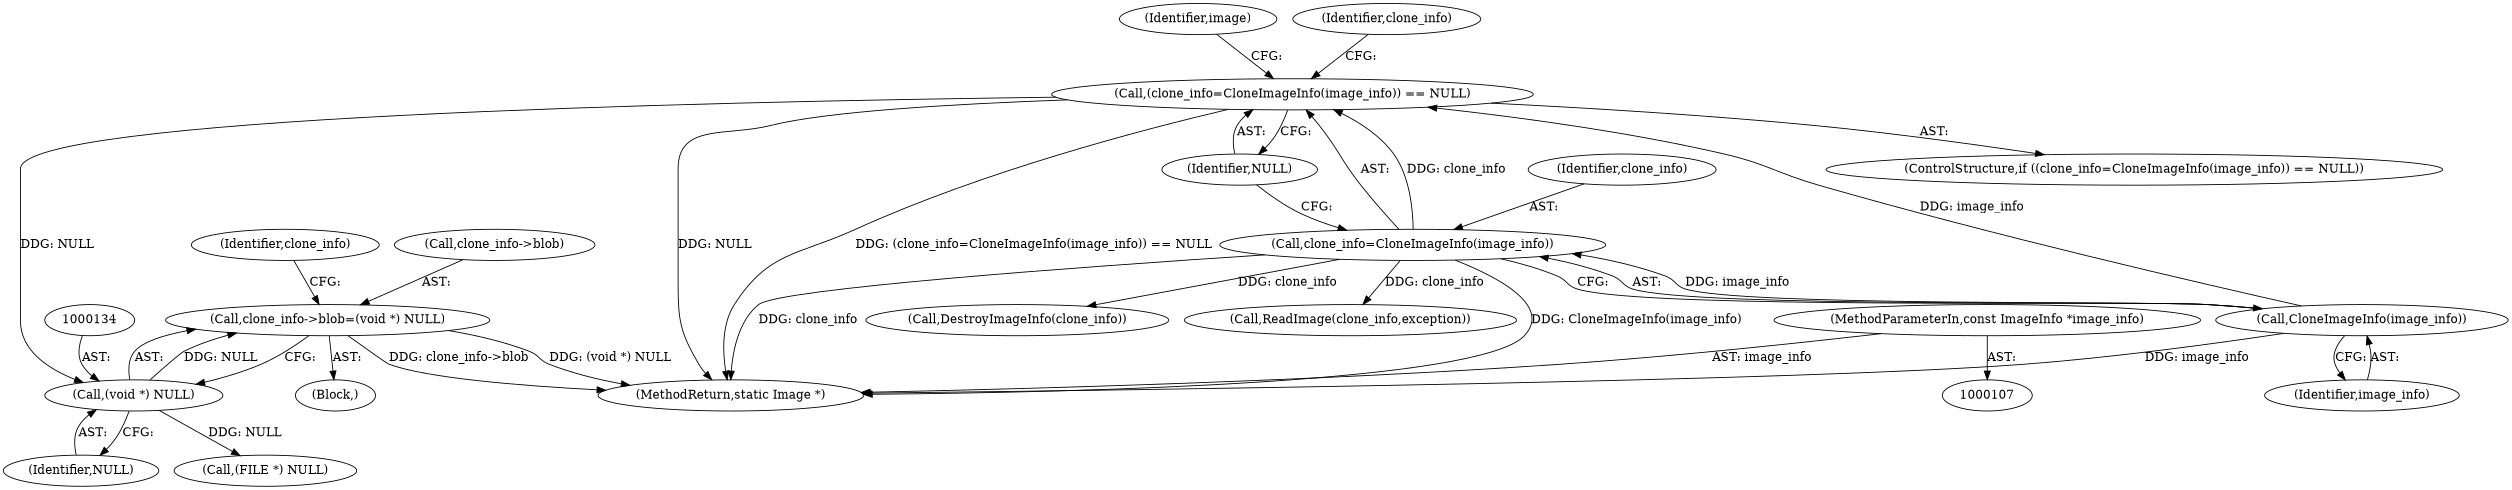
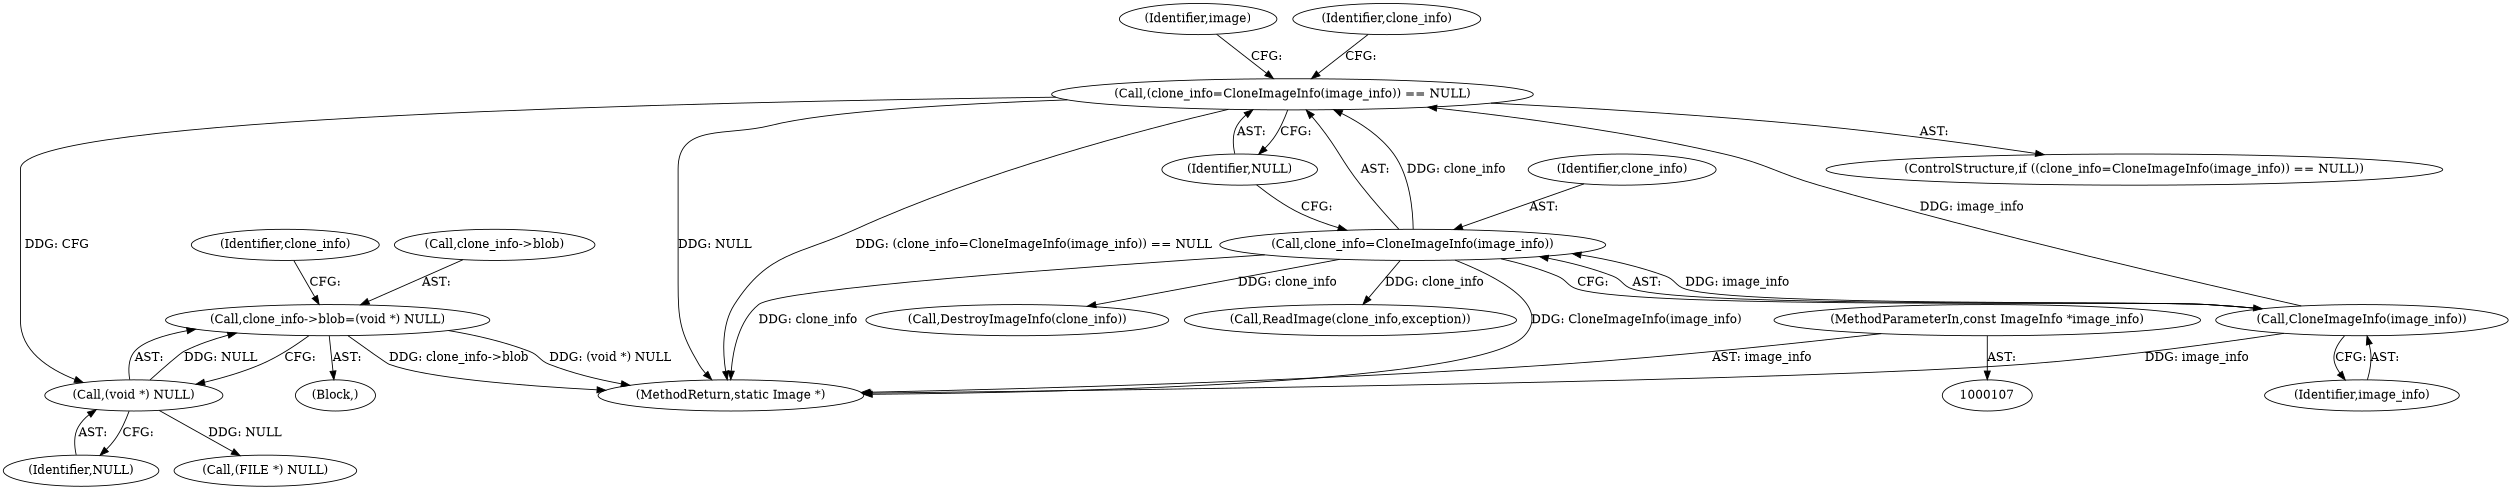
  digraph {
    n1 [label="(Call,clone_info->blob=(void *) NULL)"]
    n2 [label="(Call,(void *) NULL)"]
    n3 [label="(MethodReturn,static Image *)"]
    n4 [label="(Block,)"]
    n5 [label="(Identifier,NULL)"]
    n6 [label="(Call,(FILE *) NULL)"]
    n7 [label="(Call,(clone_info=CloneImageInfo(image_info)) == NULL)"]
    n8 [label="(Identifier,NULL)"]
    n9 [label="(ControlStructure,if ((clone_info=CloneImageInfo(image_info)) == NULL))"]
    n10 [label="(Call,clone_info=CloneImageInfo(image_info))"]
    n11 [label="(Call,CloneImageInfo(image_info))"]
    n12 [label="(Call,DestroyImageInfo(clone_info))"]
    n13 [label="(Call,ReadImage(clone_info,exception))"]
    n14 [label="(Identifier,image_info)"]
    n15 [label="(MethodParameterIn,const ImageInfo *image_info)"]
    1000107
    n17 [label="(Identifier,clone_info)"]
    n18 [label="(Identifier,clone_info)"]
    n19 [label="(Identifier,image)"]
    n20 [label="(Call,clone_info->blob)"]
    n21 [label="(Identifier,clone_info)"]
-   1000134
    n1 -> n2 [label="CFG: "]
    n1 -> n3 [label="DDG: clone_info->blob"]
    n1 -> n3 [label="DDG: (void *) NULL"]
    n1 -> n4 [label="AST: "]
    n2 -> n1 [label="AST: "]
    n2 -> n1 [label="DDG: NULL"]
    n2 -> n5 [label="CFG: "]
    n2 -> n6 [label="DDG: NULL"]
    n5 -> n2 [label="AST: "]
-   n7 -> n2 [label="DDG: NULL"]
+   n7 -> n2 [label="DDG: CFG"]
    n7 -> n3 [label="DDG: NULL"]
    n7 -> n3 [label="DDG: (clone_info=CloneImageInfo(image_info)) == NULL"]
    n7 -> n8 [label="CFG: "]
    n7 -> n9 [label="AST: "]
    n8 -> n7 [label="AST: "]
    n8 -> n10 [label="CFG: "]
    n10 -> n3 [label="DDG: clone_info"]
    n10 -> n3 [label="DDG: CloneImageInfo(image_info)"]
    n10 -> n7 [label="AST: "]
    n10 -> n7 [label="DDG: clone_info"]
    n10 -> n11 [label="CFG: "]
    n10 -> n12 [label="DDG: clone_info"]
    n10 -> n13 [label="DDG: clone_info"]
    n11 -> n3 [label="DDG: image_info"]
    n11 -> n7 [label="DDG: image_info"]
    n11 -> n10 [label="AST: "]
    n11 -> n10 [label="DDG: image_info"]
    n11 -> n14 [label="CFG: "]
    n14 -> n11 [label="AST: "]
    n15 -> n3 [label="AST: image_info"]
    n15 -> 1000107 [label="AST: "]
    n17 -> n10 [label="AST: "]
    n18 -> n1 [label="CFG: "]
    n19 -> n7 [label="CFG: "]
    n20 -> n1 [label="AST: "]
    n21 -> n7 [label="CFG: "]
-   1000134 -> n2 [label="AST: "]
  }
